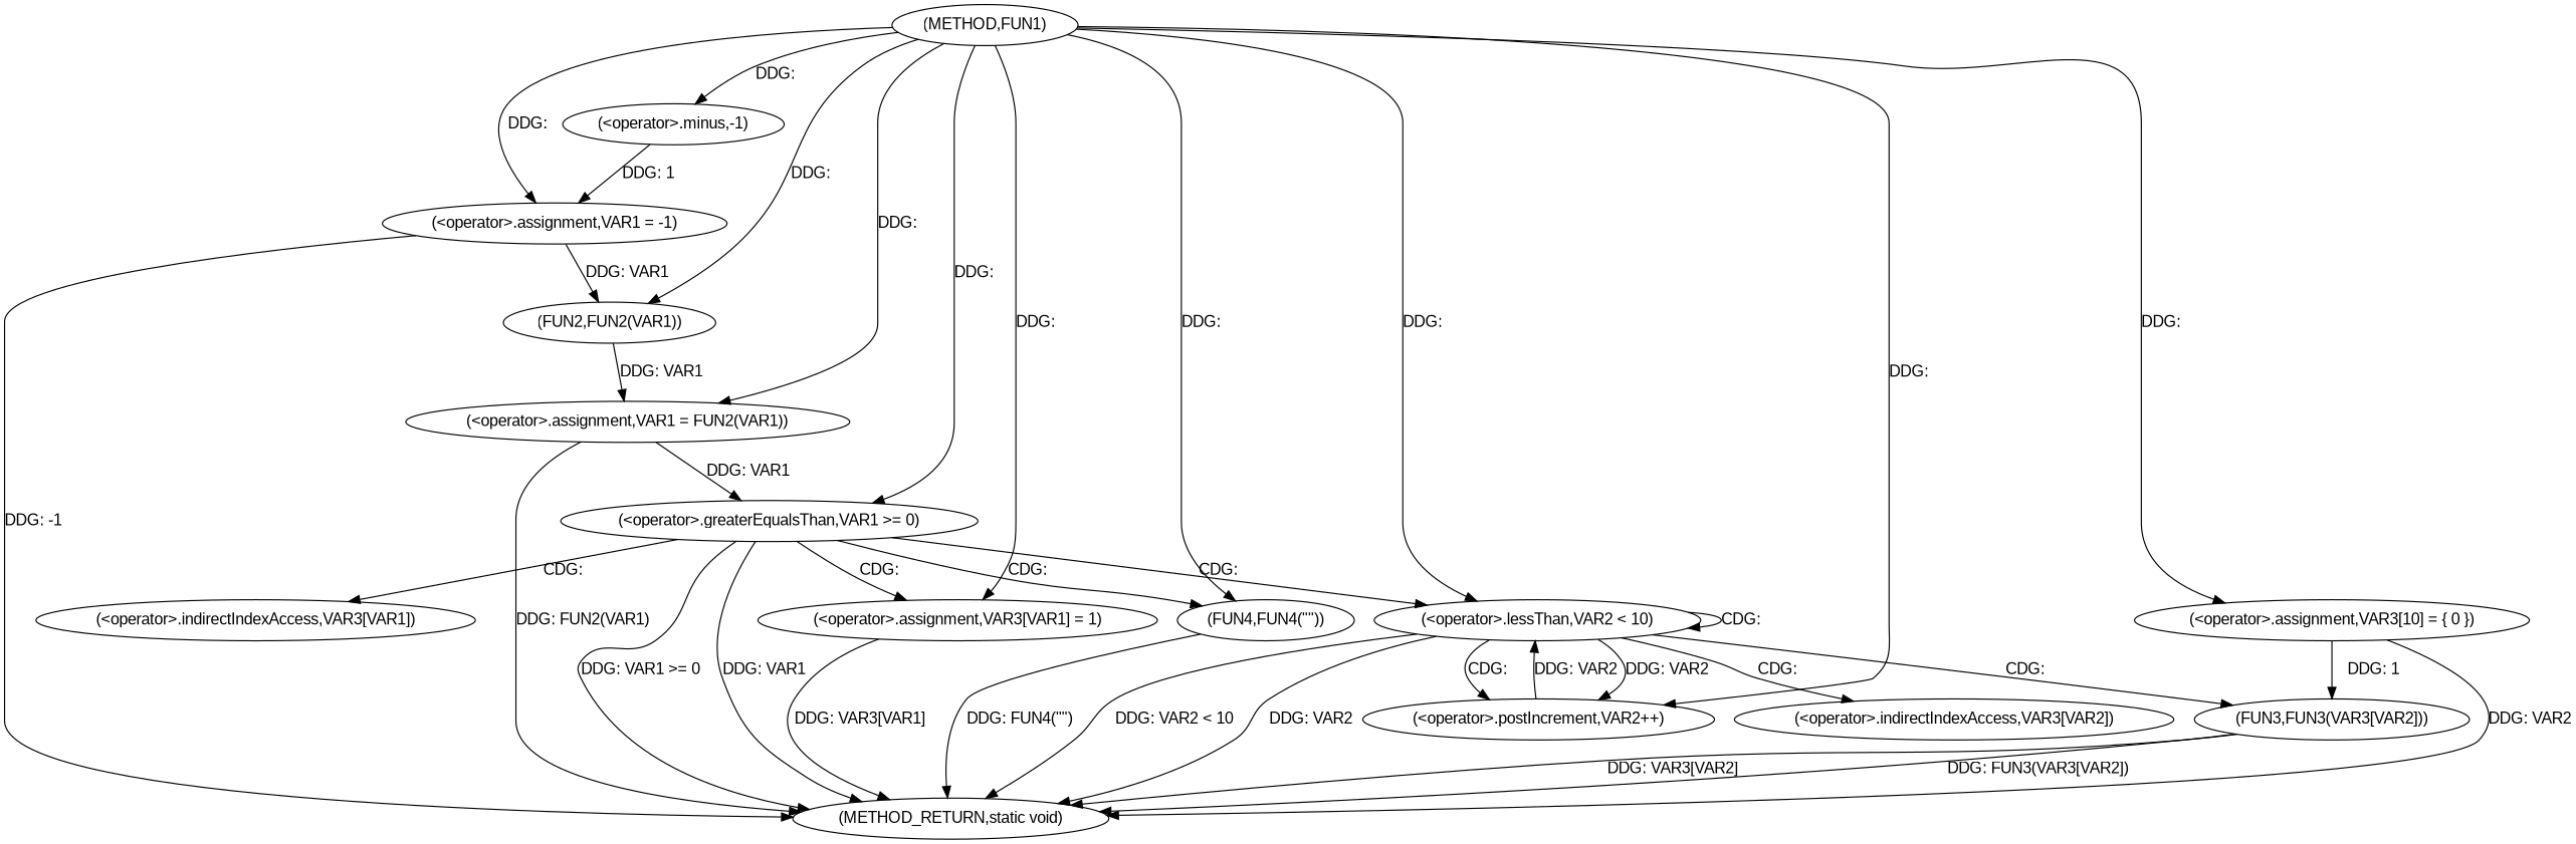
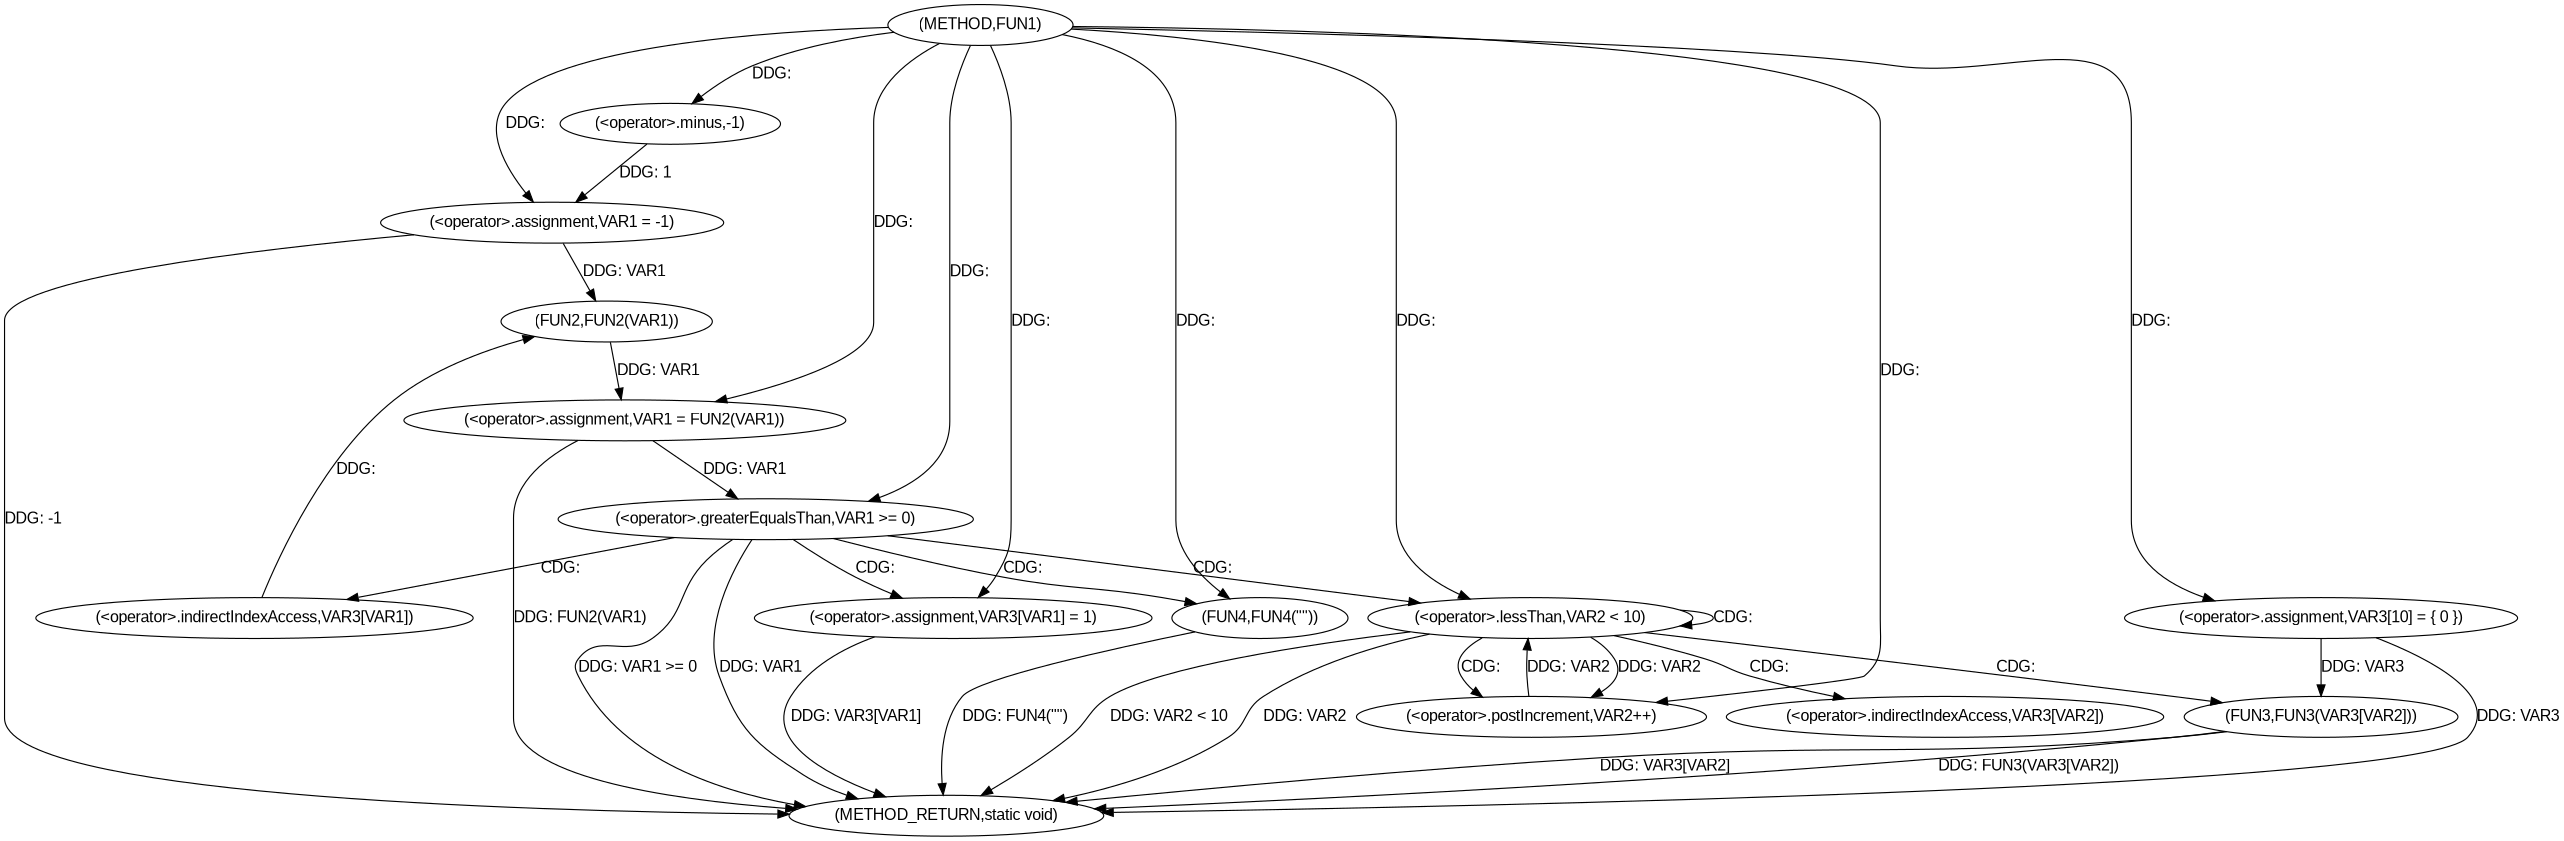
  digraph {
    fontname="Liberation Sans"
    node [fontname="Liberation Sans"]
    edge [fontname="Liberation Sans"]
    n1 [label="(METHOD,FUN1)"]
    n2 [label="(<operator>.assignment,VAR1 = -1)"]
    n3 [label="(<operator>.minus,-1)"]
    n4 [label="(<operator>.assignment,VAR1 = FUN2(VAR1))"]
    n5 [label="(FUN2,FUN2(VAR1))"]
    n6 [label="(<operator>.assignment,VAR3[10] = { 0 })"]
    n7 [label="(<operator>.greaterEqualsThan,VAR1 >= 0)"]
    n8 [label="(<operator>.assignment,VAR3[VAR1] = 1)"]
    n9 [label="(<operator>.lessThan,VAR2 < 10)"]
    n10 [label="(<operator>.postIncrement,VAR2++)"]
    n11 [label="(FUN4,FUN4(\"\"))"]
    n12 [label="(METHOD_RETURN,static void)"]
    n13 [label="(FUN3,FUN3(VAR3[VAR2]))"]
    n14 [label="(<operator>.indirectIndexAccess,VAR3[VAR1])"]
    n15 [label="(<operator>.indirectIndexAccess,VAR3[VAR2])"]
    n1 -> n2 [label="DDG: "]
    n1 -> n3 [label="DDG: "]
    n1 -> n4 [label="DDG: "]
-   n1 -> n5 [label="DDG: "]
+   n14 -> n5 [label="DDG: "]
    n1 -> n6 [label="DDG: "]
    n1 -> n7 [label="DDG: "]
    n1 -> n8 [label="DDG: "]
    n1 -> n9 [label="DDG: "]
    n1 -> n10 [label="DDG: "]
    n1 -> n11 [label="DDG: "]
    n2 -> n5 [label="DDG: VAR1"]
    n2 -> n12 [label="DDG: -1"]
    n3 -> n2 [label="DDG: 1"]
    n4 -> n7 [label="DDG: VAR1"]
    n4 -> n12 [label="DDG: FUN2(VAR1)"]
    n5 -> n4 [label="DDG: VAR1"]
-   n6 -> n12 [label="DDG: VAR2"]
-   n6 -> n13 [label="DDG: 1"]
+   n6 -> n12 [label="DDG: VAR3"]
+   n6 -> n13 [label="DDG: VAR3"]
    n7 -> n8 [label="CDG: "]
    n7 -> n9 [label="CDG: "]
    n7 -> n11 [label="CDG: "]
    n7 -> n12 [label="DDG: VAR1 >= 0"]
    n7 -> n12 [label="DDG: VAR1"]
    n7 -> n14 [label="CDG: "]
    n8 -> n12 [label="DDG: VAR3[VAR1]"]
    n9 -> n9 [label="CDG: "]
    n9 -> n10 [label="DDG: VAR2"]
    n9 -> n10 [label="CDG: "]
    n9 -> n12 [label="DDG: VAR2 < 10"]
    n9 -> n12 [label="DDG: VAR2"]
    n9 -> n13 [label="CDG: "]
    n9 -> n15 [label="CDG: "]
    n10 -> n9 [label="DDG: VAR2"]
    n11 -> n12 [label="DDG: FUN4(\"\")"]
    n13 -> n12 [label="DDG: FUN3(VAR3[VAR2])"]
    n13 -> n12 [label="DDG: VAR3[VAR2]"]
  }
